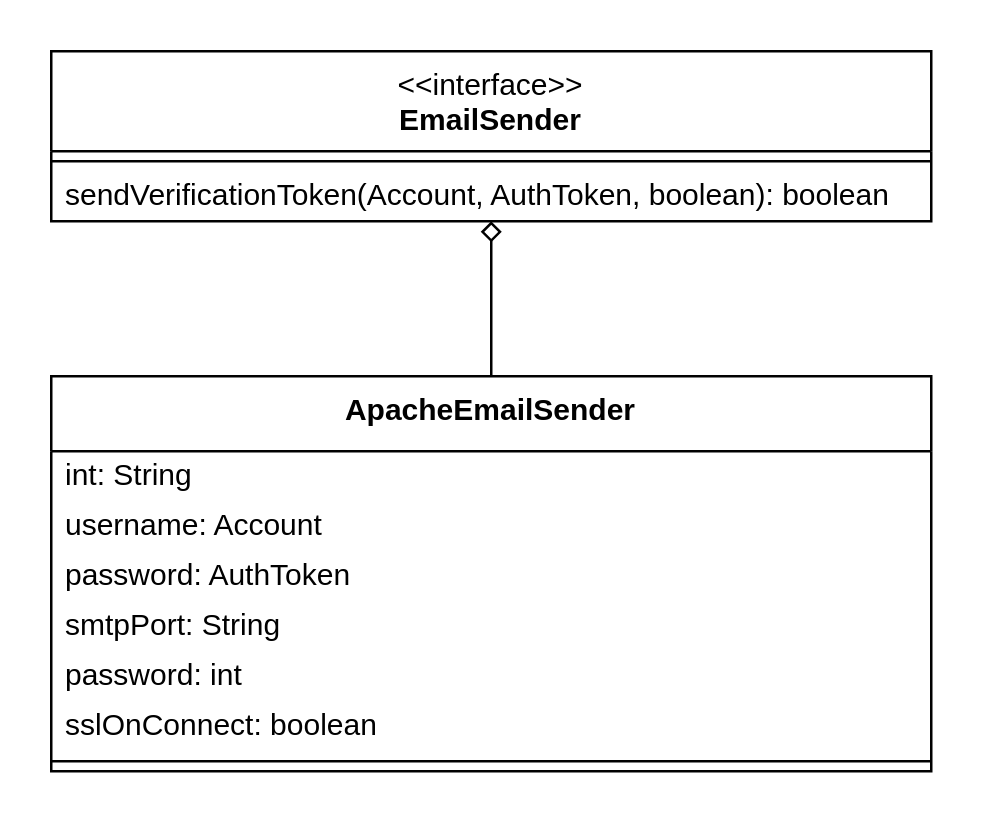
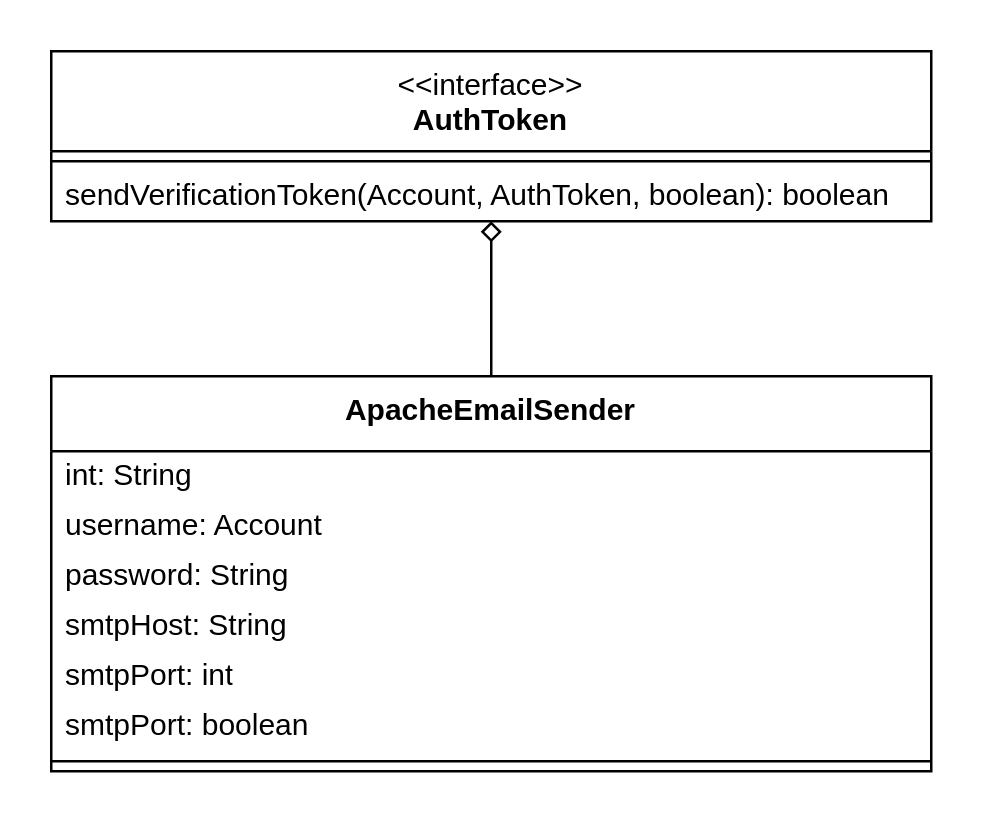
  <mxCell id="0" />
  <mxCell id="1" parent="0" />
- <mxCell id="2" value="&lt;div&gt;&amp;lt;&amp;lt;interface&amp;gt;&amp;gt;&lt;/div&gt;&lt;div&gt;&lt;b&gt;EmailSender&lt;/b&gt;&lt;/div&gt;&lt;div&gt;&lt;br&gt;&lt;/div&gt;" style="swimlane;fontStyle=0;align=center;verticalAlign=top;childLayout=stackLayout;horizontal=1;startSize=40;horizontalStack=0;resizeParent=1;resizeParentMax=0;resizeLast=0;collapsible=0;marginBottom=0;html=1;whiteSpace=wrap;" vertex="1" parent="1"><mxGeometry x="20" y="20" width="352" height="68" as="geometry" /></mxCell>
+ <mxCell id="2" value="&lt;div&gt;&amp;lt;&amp;lt;interface&amp;gt;&amp;gt;&lt;/div&gt;&lt;div&gt;&lt;b&gt;AuthToken&lt;/b&gt;&lt;/div&gt;&lt;div&gt;&lt;br&gt;&lt;/div&gt;" style="swimlane;fontStyle=0;align=center;verticalAlign=top;childLayout=stackLayout;horizontal=1;startSize=40;horizontalStack=0;resizeParent=1;resizeParentMax=0;resizeLast=0;collapsible=0;marginBottom=0;html=1;whiteSpace=wrap;" vertex="1" parent="1"><mxGeometry x="20" y="20" width="352" height="68" as="geometry" /></mxCell>
  <mxCell id="3" value="" style="line;strokeWidth=1;fillColor=none;align=left;verticalAlign=middle;spacingTop=-1;spacingLeft=3;spacingRight=3;rotatable=0;labelPosition=right;points=[];portConstraint=eastwest;" vertex="1" parent="2"><mxGeometry y="40" width="352" height="8" as="geometry" /></mxCell>
  <mxCell id="4" value="sendVerificationToken(Account, AuthToken, boolean): boolean" style="text;html=1;strokeColor=none;fillColor=none;align=left;verticalAlign=middle;spacingLeft=4;spacingRight=4;overflow=hidden;rotatable=0;points=[[0,0.5],[1,0.5]];portConstraint=eastwest;whiteSpace=wrap;" vertex="1" parent="2"><mxGeometry y="48" width="352" height="20" as="geometry" /></mxCell>
  <mxCell id="5" style="edgeStyle=orthogonalEdgeStyle;rounded=0;orthogonalLoop=1;jettySize=auto;html=1;endArrow=diamond;endFill=0;" edge="1" parent="1" source="6" target="2"><mxGeometry relative="1" as="geometry" /></mxCell>
  <mxCell id="6" value="&lt;b&gt;ApacheEmailSender&lt;/b&gt;" style="swimlane;fontStyle=0;align=center;verticalAlign=top;childLayout=stackLayout;horizontal=1;startSize=30;horizontalStack=0;resizeParent=1;resizeParentMax=0;resizeLast=0;collapsible=0;marginBottom=0;html=1;whiteSpace=wrap;" vertex="1" parent="1"><mxGeometry x="20" y="150" width="352" height="158" as="geometry" /></mxCell>
  <mxCell id="7" value="&lt;div&gt;int: String&lt;/div&gt;" style="text;html=1;strokeColor=none;fillColor=none;align=left;verticalAlign=middle;spacingLeft=4;spacingRight=4;overflow=hidden;rotatable=0;points=[[0,0.5],[1,0.5]];portConstraint=eastwest;whiteSpace=wrap;" vertex="1" parent="6"><mxGeometry y="30" width="352" height="20" as="geometry" /></mxCell>
  <mxCell id="8" value="username: Account" style="text;html=1;strokeColor=none;fillColor=none;align=left;verticalAlign=middle;spacingLeft=4;spacingRight=4;overflow=hidden;rotatable=0;points=[[0,0.5],[1,0.5]];portConstraint=eastwest;whiteSpace=wrap;" vertex="1" parent="6"><mxGeometry y="50" width="352" height="20" as="geometry" /></mxCell>
- <mxCell id="9" value="password: AuthToken" style="text;html=1;strokeColor=none;fillColor=none;align=left;verticalAlign=middle;spacingLeft=4;spacingRight=4;overflow=hidden;rotatable=0;points=[[0,0.5],[1,0.5]];portConstraint=eastwest;whiteSpace=wrap;" vertex="1" parent="6"><mxGeometry y="70" width="352" height="20" as="geometry" /></mxCell>
- <mxCell id="10" value="smtpPort: String" style="text;html=1;strokeColor=none;fillColor=none;align=left;verticalAlign=middle;spacingLeft=4;spacingRight=4;overflow=hidden;rotatable=0;points=[[0,0.5],[1,0.5]];portConstraint=eastwest;whiteSpace=wrap;" vertex="1" parent="6"><mxGeometry y="90" width="352" height="20" as="geometry" /></mxCell>
- <mxCell id="11" value="password: int" style="text;html=1;strokeColor=none;fillColor=none;align=left;verticalAlign=middle;spacingLeft=4;spacingRight=4;overflow=hidden;rotatable=0;points=[[0,0.5],[1,0.5]];portConstraint=eastwest;whiteSpace=wrap;" vertex="1" parent="6"><mxGeometry y="110" width="352" height="20" as="geometry" /></mxCell>
- <mxCell id="12" value="sslOnConnect: boolean" style="text;html=1;strokeColor=none;fillColor=none;align=left;verticalAlign=middle;spacingLeft=4;spacingRight=4;overflow=hidden;rotatable=0;points=[[0,0.5],[1,0.5]];portConstraint=eastwest;whiteSpace=wrap;" vertex="1" parent="6"><mxGeometry y="130" width="352" height="20" as="geometry" /></mxCell>
+ <mxCell id="9" value="password: String" style="text;html=1;strokeColor=none;fillColor=none;align=left;verticalAlign=middle;spacingLeft=4;spacingRight=4;overflow=hidden;rotatable=0;points=[[0,0.5],[1,0.5]];portConstraint=eastwest;whiteSpace=wrap;" vertex="1" parent="6"><mxGeometry y="70" width="352" height="20" as="geometry" /></mxCell>
+ <mxCell id="10" value="smtpHost: String" style="text;html=1;strokeColor=none;fillColor=none;align=left;verticalAlign=middle;spacingLeft=4;spacingRight=4;overflow=hidden;rotatable=0;points=[[0,0.5],[1,0.5]];portConstraint=eastwest;whiteSpace=wrap;" vertex="1" parent="6"><mxGeometry y="90" width="352" height="20" as="geometry" /></mxCell>
+ <mxCell id="11" value="smtpPort: int" style="text;html=1;strokeColor=none;fillColor=none;align=left;verticalAlign=middle;spacingLeft=4;spacingRight=4;overflow=hidden;rotatable=0;points=[[0,0.5],[1,0.5]];portConstraint=eastwest;whiteSpace=wrap;" vertex="1" parent="6"><mxGeometry y="110" width="352" height="20" as="geometry" /></mxCell>
+ <mxCell id="12" value="smtpPort: boolean" style="text;html=1;strokeColor=none;fillColor=none;align=left;verticalAlign=middle;spacingLeft=4;spacingRight=4;overflow=hidden;rotatable=0;points=[[0,0.5],[1,0.5]];portConstraint=eastwest;whiteSpace=wrap;" vertex="1" parent="6"><mxGeometry y="130" width="352" height="20" as="geometry" /></mxCell>
  <mxCell id="13" value="" style="line;strokeWidth=1;fillColor=none;align=left;verticalAlign=middle;spacingTop=-1;spacingLeft=3;spacingRight=3;rotatable=0;labelPosition=right;points=[];portConstraint=eastwest;" vertex="1" parent="6"><mxGeometry y="150" width="352" height="8" as="geometry" /></mxCell>
